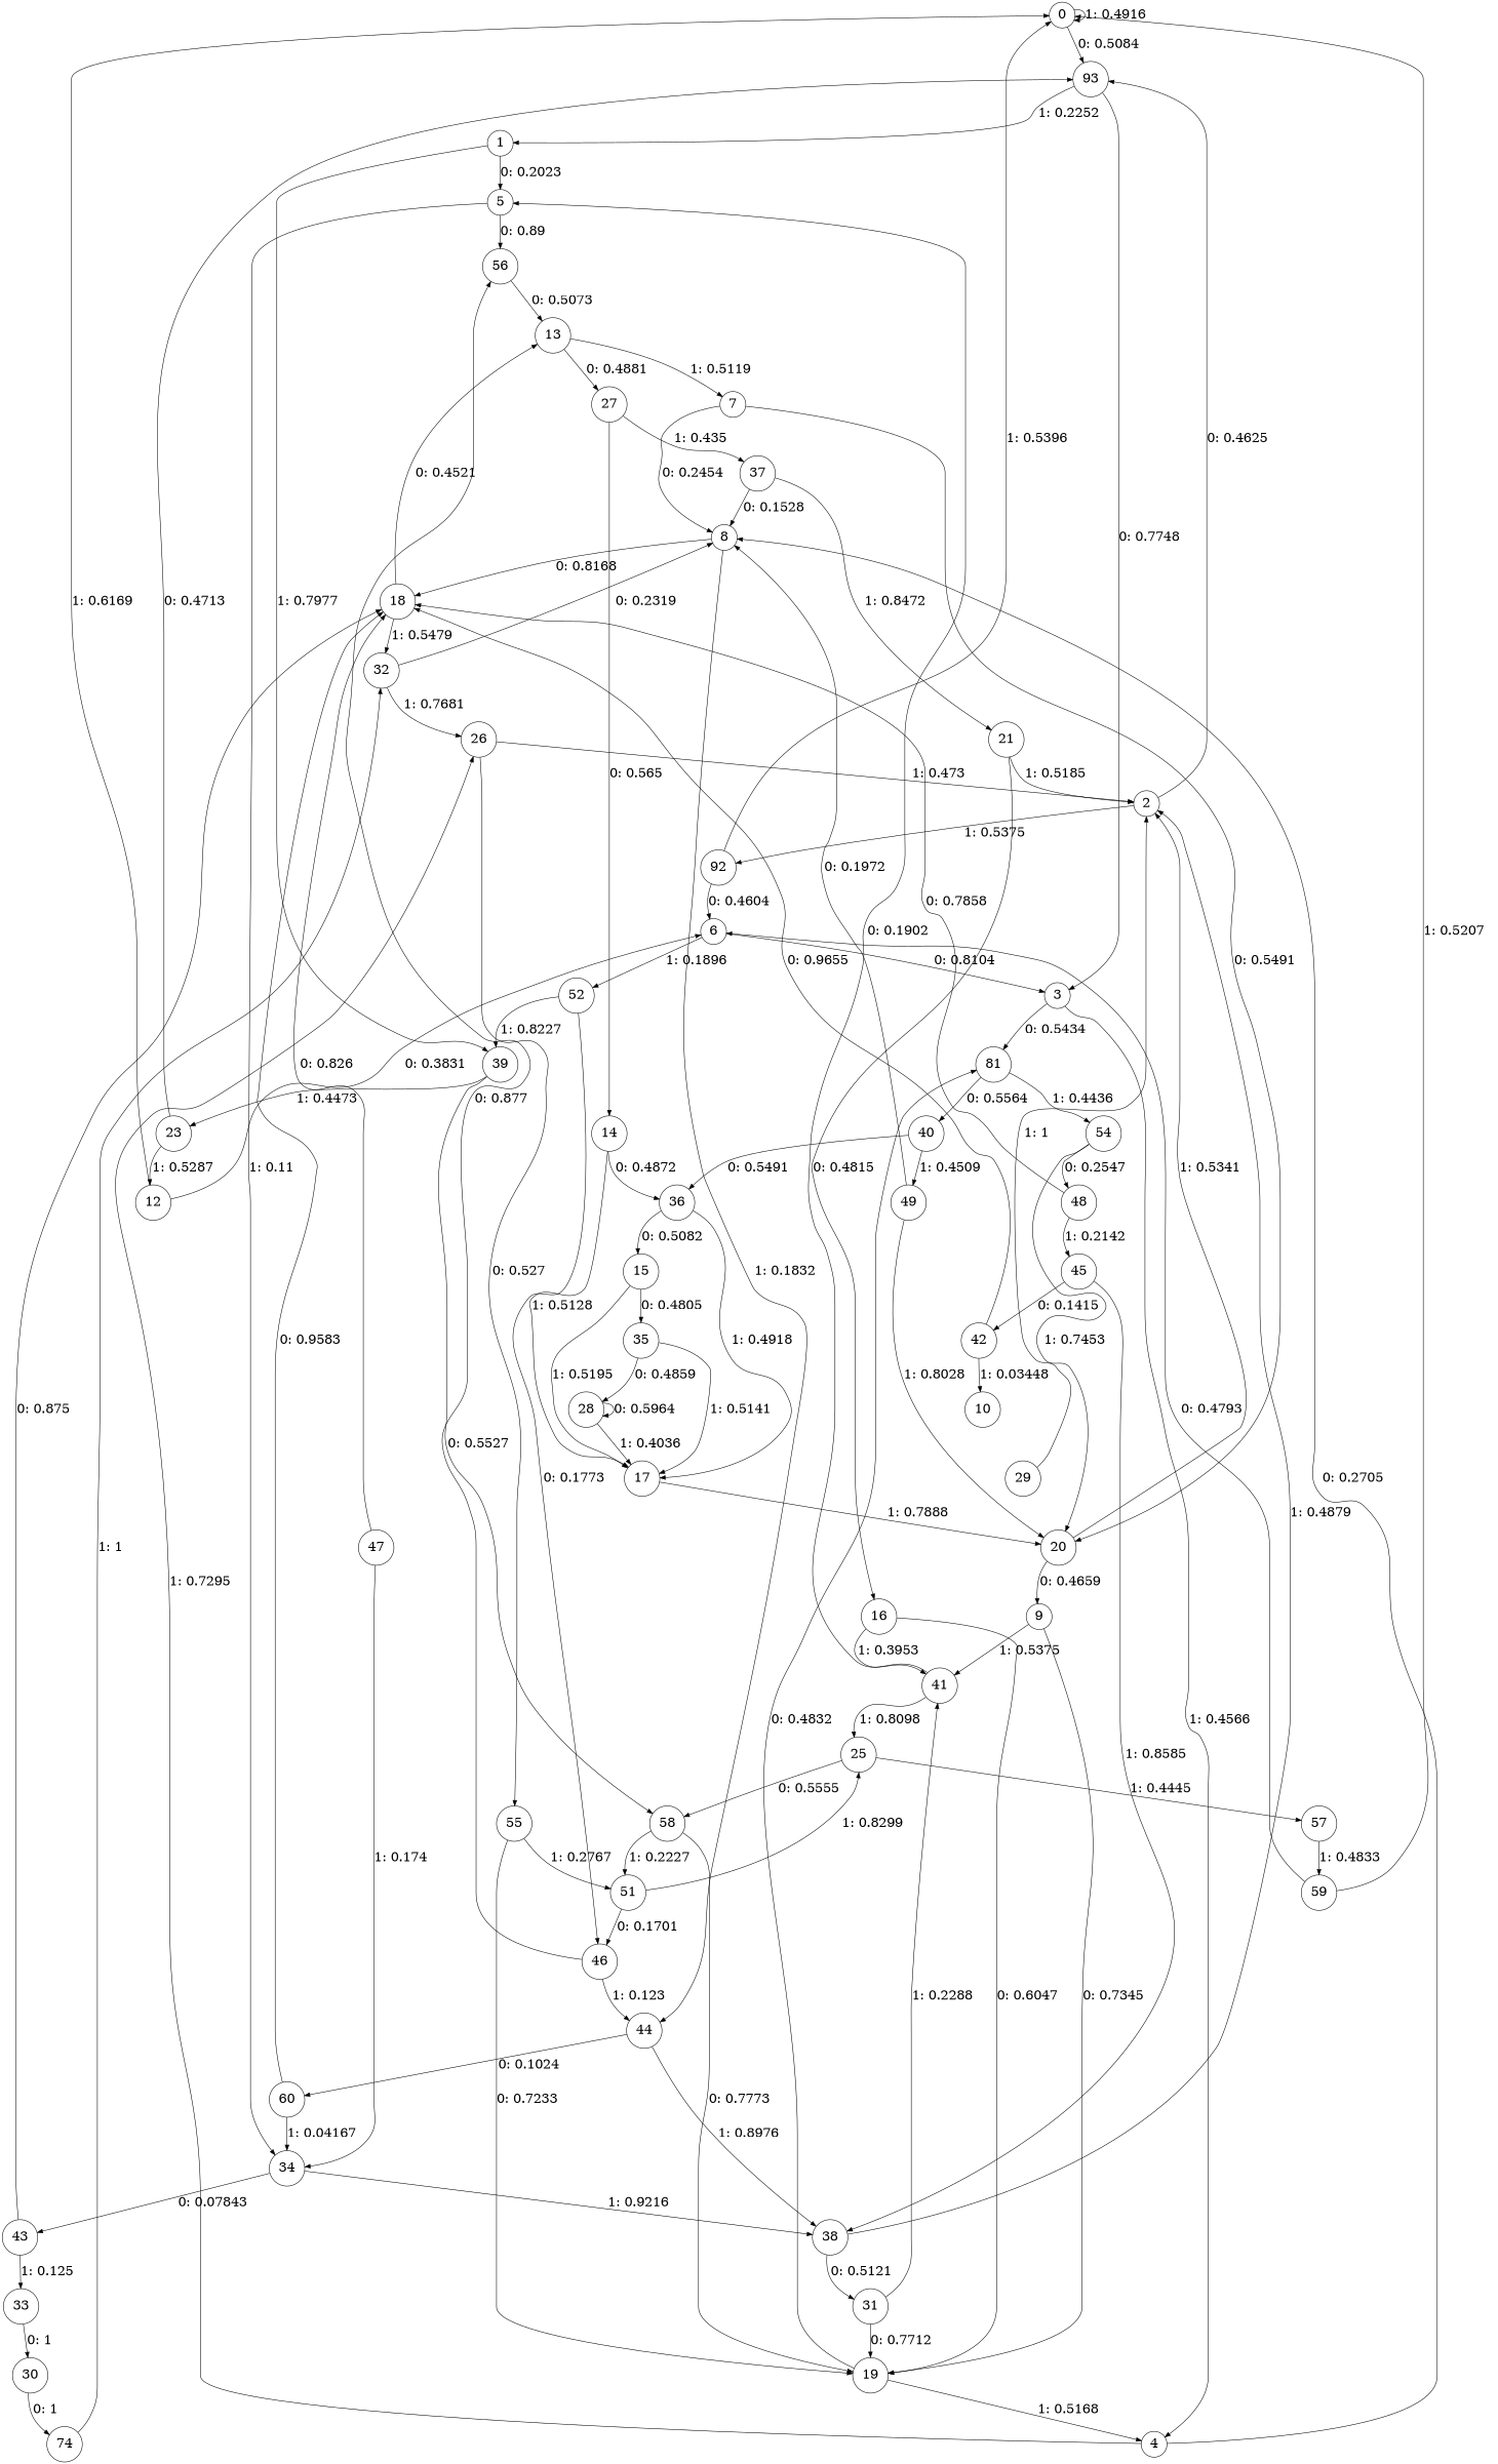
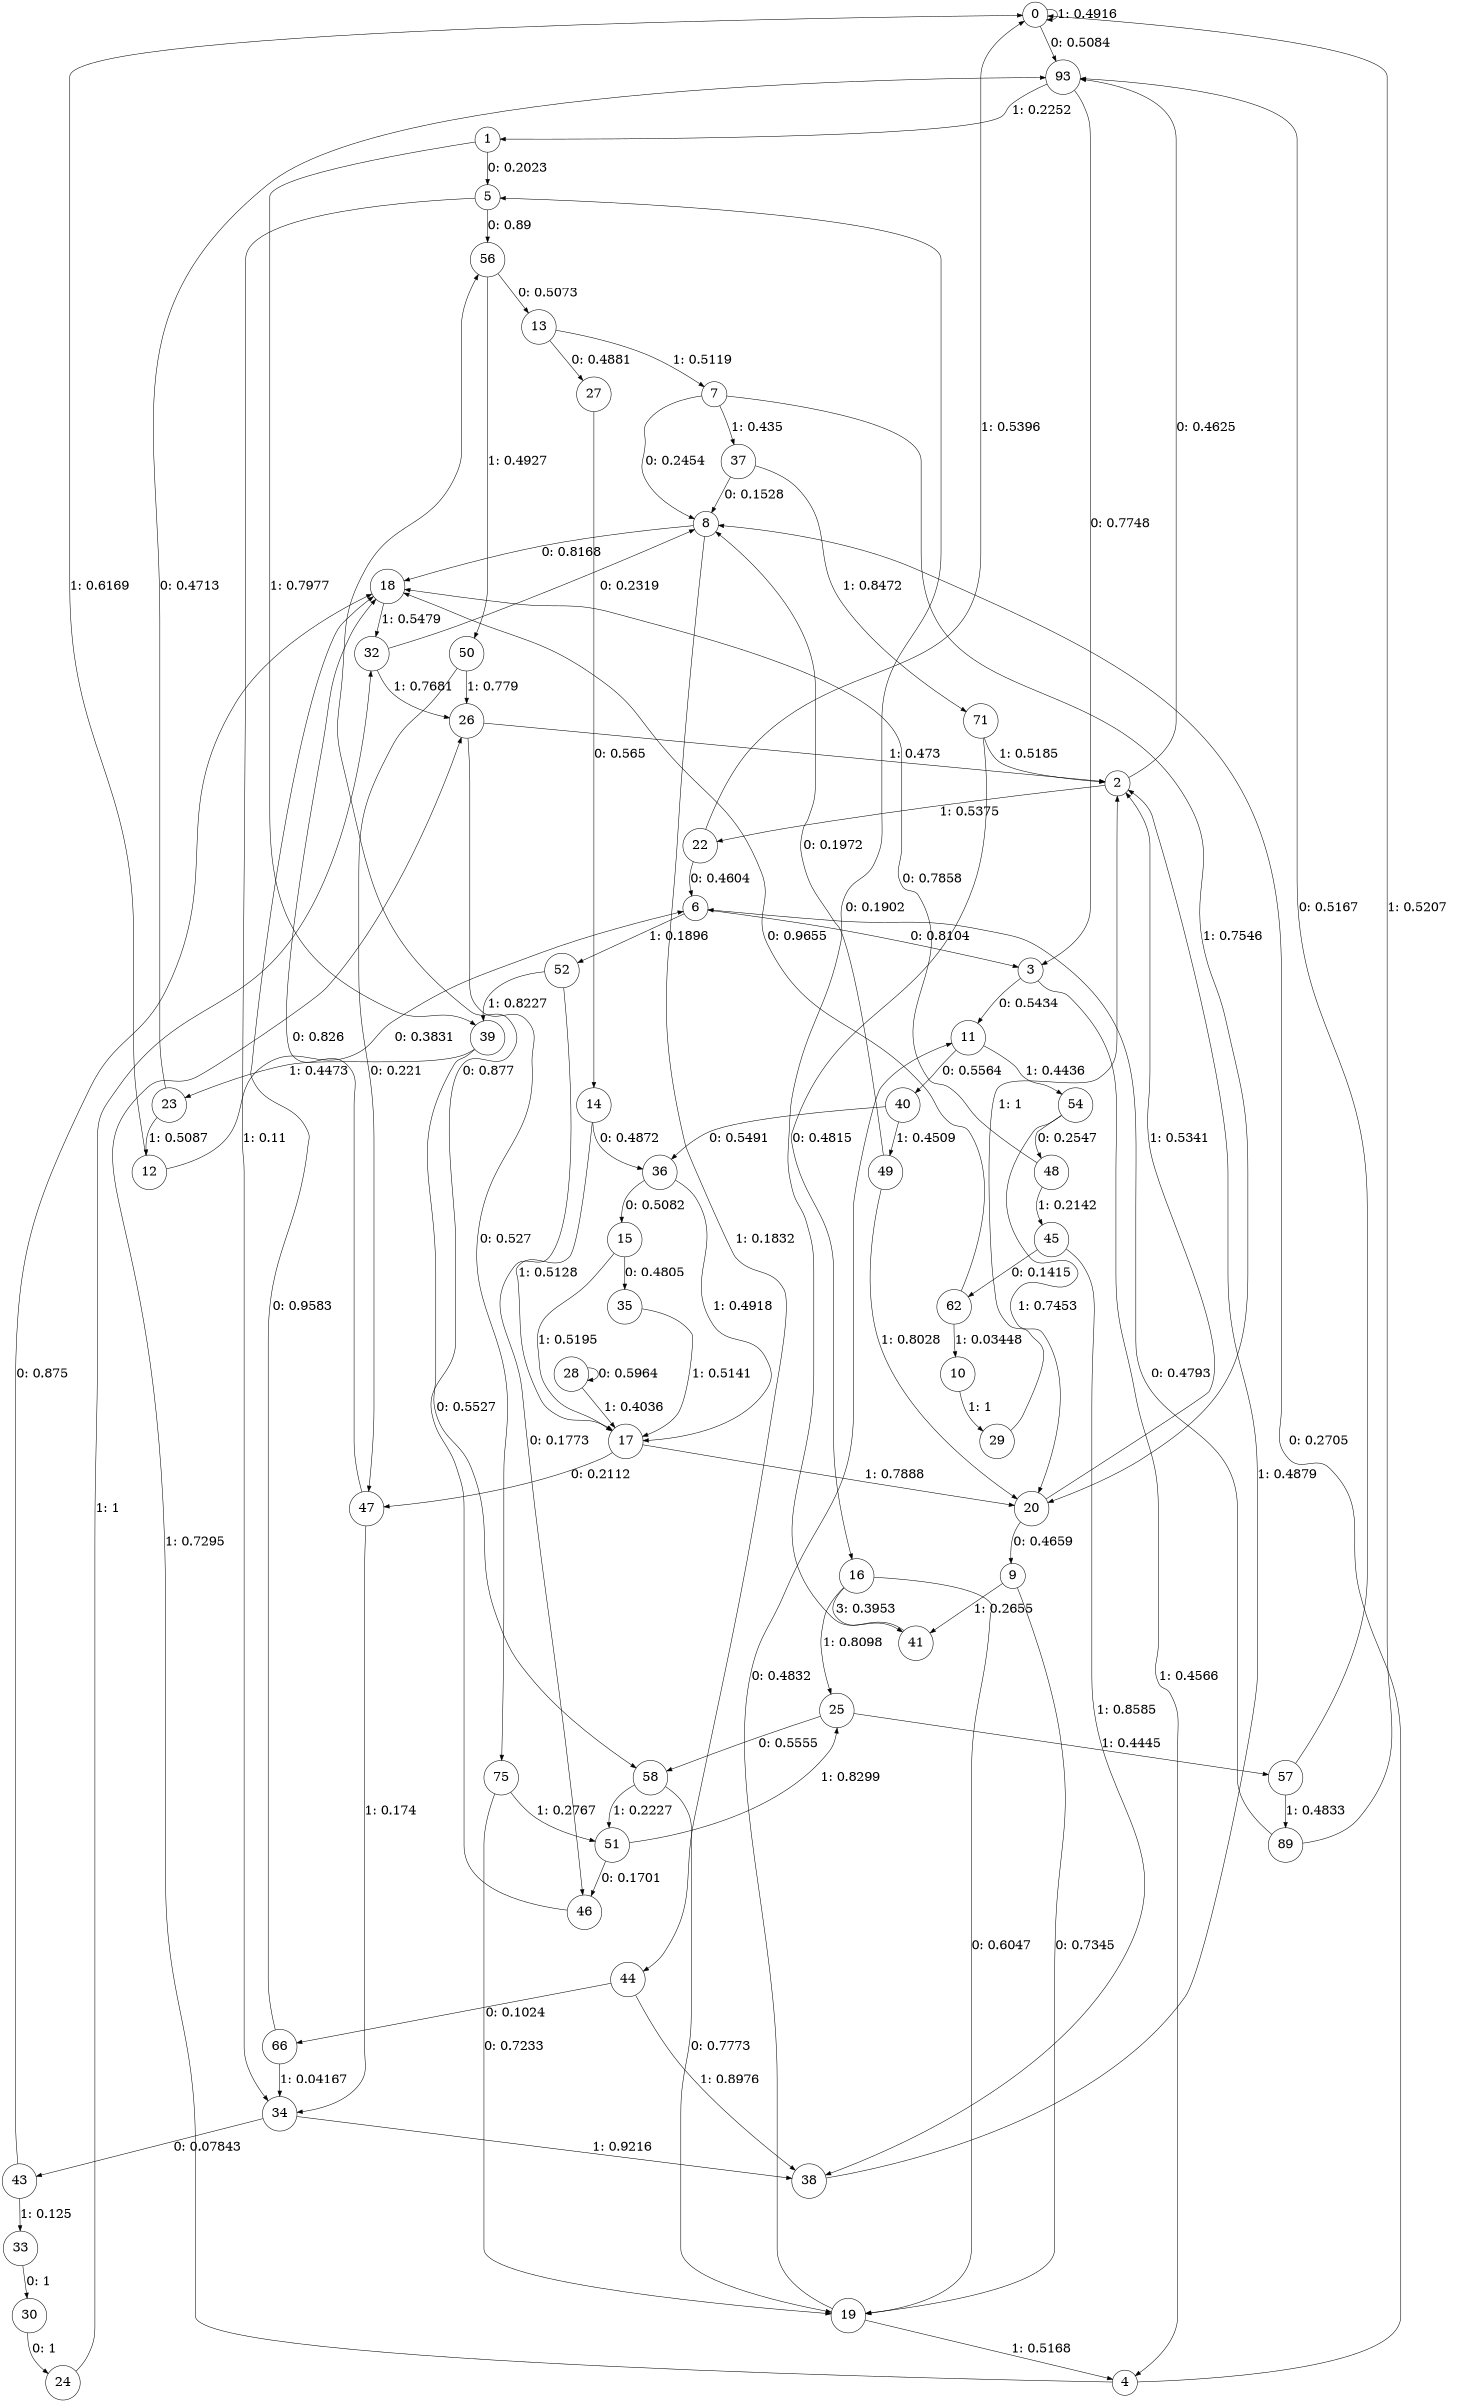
  digraph {
    node [fontsize=24 shape=circle]
    edge [fontsize=24]
    0
    n2 [label=93]
    1
    3
    5
    39
-   11 [label=81]
+   11
    4
    56
    34
    23
    58
    13
+   50
    43
    38
    12
    19
    51
    2
-   22 [label=92]
+   22
    6
    52
    40
    54
    8
    26
    49
    36
    20
    48
    18
    44
-   55
+   55 [label=75]
    32
-   60
+   60 [label=66]
    7
    27
    47
    33
-   31
    46
    9
    41
    25
    57
    10
    29
    14
    17
    45
    37
-   21
+   21 [label=71]
    15
    35
    28
    16
-   24 [label=74]
-   59
+   24
+   59 [label=89]
    30
-   42
+   42 [label=62]
    0 -> 0 [label="1: 0.4916   "]
    0 -> n2 [label="0: 0.5084   "]
    n2 -> 1 [label="1: 0.2252   "]
    n2 -> 3 [label="0: 0.7748   "]
    1 -> 5 [label="0: 0.2023   "]
    1 -> 39 [label="1: 0.7977   "]
    3 -> 11 [label="0: 0.5434   "]
    3 -> 4 [label="1: 0.4566   "]
    5 -> 56 [label="0: 0.89     "]
    5 -> 34 [label="1: 0.11     "]
    39 -> 23 [label="1: 0.4473   "]
    39 -> 58 [label="0: 0.5527   "]
    11 -> 40 [label="0: 0.5564   "]
    11 -> 54 [label="1: 0.4436   "]
    4 -> 8 [label="0: 0.2705   "]
    4 -> 26 [label="1: 0.7295   "]
    56 -> 13 [label="0: 0.5073   "]
+   56 -> 50 [label="1: 0.4927   "]
    34 -> 43 [label="0: 0.07843  "]
    34 -> 38 [label="1: 0.9216   "]
    23 -> n2 [label="0: 0.4713   "]
-   23 -> 12 [label="1: 0.5287   "]
+   23 -> 12 [label="1: 0.5087   "]
    58 -> 19 [label="0: 0.7773   "]
    58 -> 51 [label="1: 0.2227   "]
    13 -> 7 [label="1: 0.5119   "]
    13 -> 27 [label="0: 0.4881   "]
+   50 -> 26 [label="1: 0.779    "]
+   50 -> 47 [label="0: 0.221    "]
    43 -> 18 [label="0: 0.875    "]
    43 -> 33 [label="1: 0.125    "]
    38 -> 2 [label="1: 0.4879   "]
-   38 -> 31 [label="0: 0.5121   "]
    12 -> 0 [label="1: 0.6169   "]
    12 -> 6 [label="0: 0.3831   "]
    19 -> 11 [label="0: 0.4832   "]
    19 -> 4 [label="1: 0.5168   "]
    51 -> 46 [label="0: 0.1701   "]
    51 -> 25 [label="1: 0.8299   "]
    2 -> n2 [label="0: 0.4625   "]
    2 -> 22 [label="1: 0.5375   "]
    22 -> 0 [label="1: 0.5396   "]
    22 -> 6 [label="0: 0.4604   "]
    6 -> 3 [label="0: 0.8104   "]
    6 -> 52 [label="1: 0.1896   "]
    52 -> 39 [label="1: 0.8227   "]
    52 -> 46 [label="0: 0.1773   "]
    40 -> 49 [label="1: 0.4509   "]
    40 -> 36 [label="0: 0.5491   "]
    54 -> 20 [label="1: 0.7453   "]
    54 -> 48 [label="0: 0.2547   "]
    8 -> 18 [label="0: 0.8168   "]
    8 -> 44 [label="1: 0.1832   "]
    26 -> 2 [label="1: 0.473    "]
    26 -> 55 [label="0: 0.527    "]
    49 -> 8 [label="0: 0.1972   "]
    49 -> 20 [label="1: 0.8028   "]
    36 -> 17 [label="1: 0.4918   "]
    36 -> 15 [label="0: 0.5082   "]
    20 -> 2 [label="1: 0.5341   "]
    20 -> 9 [label="0: 0.4659   "]
    48 -> 18 [label="0: 0.7858   "]
    48 -> 45 [label="1: 0.2142   "]
-   18 -> 13 [label="0: 0.4521   "]
    18 -> 32 [label="1: 0.5479   "]
    44 -> 38 [label="1: 0.8976   "]
    44 -> 60 [label="0: 0.1024   "]
    55 -> 19 [label="0: 0.7233   "]
    55 -> 51 [label="1: 0.2767   "]
    32 -> 8 [label="0: 0.2319   "]
    32 -> 26 [label="1: 0.7681   "]
    60 -> 34 [label="1: 0.04167  "]
    60 -> 18 [label="0: 0.9583   "]
    7 -> 8 [label="0: 0.2454   "]
-   7 -> 20 [label="0: 0.5491   "]
+   7 -> 20 [label="1: 0.7546   "]
    27 -> 14 [label="0: 0.565    "]
-   27 -> 37 [label="1: 0.435    "]
+   7 -> 37 [label="1: 0.435    "]
    47 -> 34 [label="1: 0.174    "]
    47 -> 18 [label="0: 0.826    "]
    33 -> 30 [label="0: 1        "]
-   31 -> 19 [label="0: 0.7712   "]
-   31 -> 41 [label="1: 0.2288   "]
    46 -> 56 [label="0: 0.877    "]
-   46 -> 44 [label="1: 0.123    "]
    9 -> 19 [label="0: 0.7345   "]
-   9 -> 41 [label="1: 0.5375   "]
+   9 -> 41 [label="1: 0.2655   "]
    41 -> 5 [label="0: 0.1902   "]
-   41 -> 25 [label="1: 0.8098   "]
+   16 -> 25 [label="1: 0.8098   "]
    25 -> 58 [label="0: 0.5555   "]
    25 -> 57 [label="1: 0.4445   "]
+   57 -> n2 [label="0: 0.5167   "]
    57 -> 59 [label="1: 0.4833   "]
+   10 -> 29 [label="1: 1        "]
    29 -> 2 [label="1: 1        "]
    14 -> 36 [label="0: 0.4872   "]
    14 -> 17 [label="1: 0.5128   "]
    17 -> 20 [label="1: 0.7888   "]
+   17 -> 47 [label="0: 0.2112   "]
    45 -> 38 [label="1: 0.8585   "]
    45 -> 42 [label="0: 0.1415   "]
    37 -> 8 [label="0: 0.1528   "]
    37 -> 21 [label="1: 0.8472   "]
    21 -> 2 [label="1: 0.5185   "]
    21 -> 16 [label="0: 0.4815   "]
    15 -> 17 [label="1: 0.5195   "]
    15 -> 35 [label="0: 0.4805   "]
    35 -> 17 [label="1: 0.5141   "]
-   35 -> 28 [label="0: 0.4859   "]
    28 -> 17 [label="1: 0.4036   "]
    28 -> 28 [label="0: 0.5964   "]
    16 -> 19 [label="0: 0.6047   "]
-   16 -> 41 [label="1: 0.3953   "]
+   16 -> 41 [label="3: 0.3953   "]
    24 -> 32 [label="1: 1        "]
    59 -> 0 [label="1: 0.5207   "]
    59 -> 6 [label="0: 0.4793   "]
    30 -> 24 [label="0: 1        "]
    42 -> 18 [label="0: 0.9655   "]
    42 -> 10 [label="1: 0.03448  "]
  }
